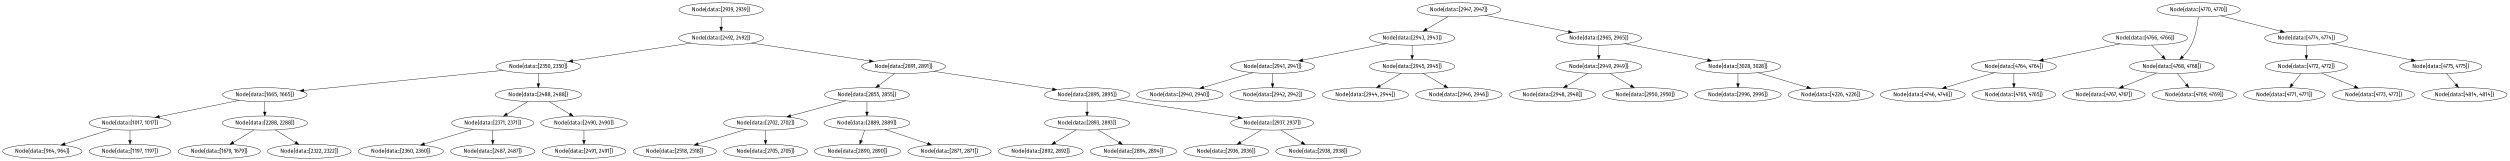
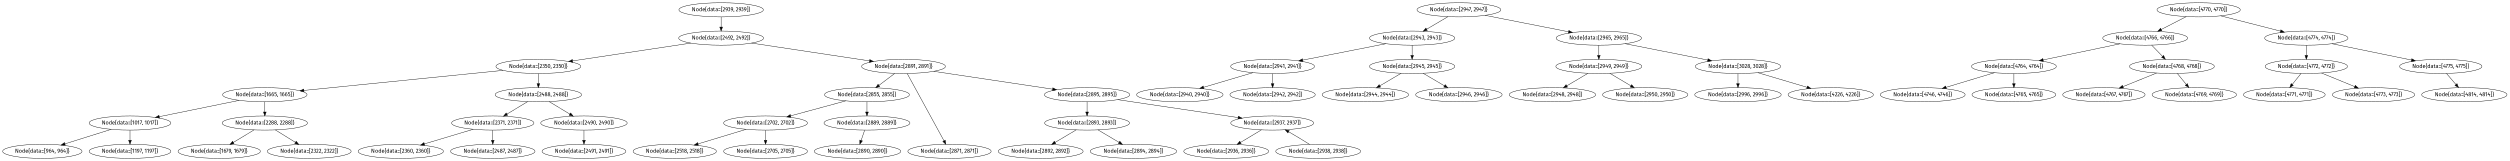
  digraph {
    fontname="Fira Sans"
    node [fontname="Fira Sans"]
    edge [fontname="Fira Sans"]
    n1 [label="Node{data=[2939, 2939]}"]
    n2 [label="Node{data=[2492, 2492]}"]
    n3 [label="Node{data=[2350, 2350]}"]
    n4 [label="Node{data=[2891, 2891]}"]
    n5 [label="Node{data=[1665, 1665]}"]
    n6 [label="Node{data=[2488, 2488]}"]
    n7 [label="Node{data=[2855, 2855]}"]
    n8 [label="Node{data=[2895, 2895]}"]
    n9 [label="Node{data=[1017, 1017]}"]
    n10 [label="Node{data=[2288, 2288]}"]
    n11 [label="Node{data=[2371, 2371]}"]
    n12 [label="Node{data=[2490, 2490]}"]
    n13 [label="Node{data=[964, 964]}"]
    n14 [label="Node{data=[1197, 1197]}"]
    n15 [label="Node{data=[1679, 1679]}"]
    n16 [label="Node{data=[2322, 2322]}"]
    n17 [label="Node{data=[2360, 2360]}"]
    n18 [label="Node{data=[2487, 2487]}"]
    n19 [label="Node{data=[2491, 2491]}"]
    n20 [label="Node{data=[2702, 2702]}"]
    n21 [label="Node{data=[2889, 2889]}"]
    n22 [label="Node{data=[2893, 2893]}"]
    n23 [label="Node{data=[2937, 2937]}"]
    n24 [label="Node{data=[2518, 2518]}"]
    n25 [label="Node{data=[2705, 2705]}"]
    n26 [label="Node{data=[2871, 2871]}"]
    n27 [label="Node{data=[2890, 2890]}"]
    n28 [label="Node{data=[2892, 2892]}"]
    n29 [label="Node{data=[2894, 2894]}"]
    n30 [label="Node{data=[2936, 2936]}"]
    n31 [label="Node{data=[2938, 2938]}"]
    n32 [label="Node{data=[2947, 2947]}"]
    n33 [label="Node{data=[2943, 2943]}"]
    n34 [label="Node{data=[2965, 2965]}"]
    n35 [label="Node{data=[4770, 4770]}"]
    n36 [label="Node{data=[4766, 4766]}"]
    n37 [label="Node{data=[4774, 4774]}"]
    n38 [label="Node{data=[2941, 2941]}"]
    n39 [label="Node{data=[2945, 2945]}"]
    n40 [label="Node{data=[2949, 2949]}"]
    n41 [label="Node{data=[3028, 3028]}"]
    n42 [label="Node{data=[2940, 2940]}"]
    n43 [label="Node{data=[2942, 2942]}"]
    n44 [label="Node{data=[2944, 2944]}"]
    n45 [label="Node{data=[2946, 2946]}"]
    n46 [label="Node{data=[2948, 2948]}"]
    n47 [label="Node{data=[2950, 2950]}"]
    n48 [label="Node{data=[2996, 2996]}"]
    n49 [label="Node{data=[4226, 4226]}"]
    n50 [label="Node{data=[4764, 4764]}"]
    n51 [label="Node{data=[4768, 4768]}"]
    n52 [label="Node{data=[4772, 4772]}"]
    n53 [label="Node{data=[4775, 4775]}"]
    n54 [label="Node{data=[4746, 4746]}"]
    n55 [label="Node{data=[4765, 4765]}"]
    n56 [label="Node{data=[4767, 4767]}"]
    n57 [label="Node{data=[4769, 4769]}"]
    n58 [label="Node{data=[4771, 4771]}"]
    n59 [label="Node{data=[4773, 4773]}"]
    n60 [label="Node{data=[4814, 4814]}"]
    n1 -> n2
    n2 -> n3
    n2 -> n4
    n3 -> n5
    n3 -> n6
    n4 -> n7
    n4 -> n8
    n5 -> n9
    n5 -> n10
    n6 -> n11
    n6 -> n12
    n7 -> n20
    n7 -> n21
    n8 -> n22
    n8 -> n23
    n9 -> n13
    n9 -> n14
    n10 -> n15
    n10 -> n16
    n11 -> n17
    n11 -> n18
    n12 -> n19
    n20 -> n24
    n20 -> n25
-   n21 -> n26
+   n4 -> n26
    n21 -> n27
    n22 -> n28
    n22 -> n29
    n23 -> n30
-   n23 -> n31
+   n31 -> n23
    n32 -> n33
    n32 -> n34
    n33 -> n38
    n33 -> n39
    n34 -> n40
    n34 -> n41
-   n35 -> n51
+   n35 -> n36
    n35 -> n37
    n36 -> n50
    n36 -> n51
    n37 -> n52
    n37 -> n53
    n38 -> n42
    n38 -> n43
    n39 -> n44
    n39 -> n45
    n40 -> n46
    n40 -> n47
    n41 -> n48
    n41 -> n49
    n50 -> n54
    n50 -> n55
    n51 -> n56
    n51 -> n57
    n52 -> n58
    n52 -> n59
    n53 -> n60
  }
